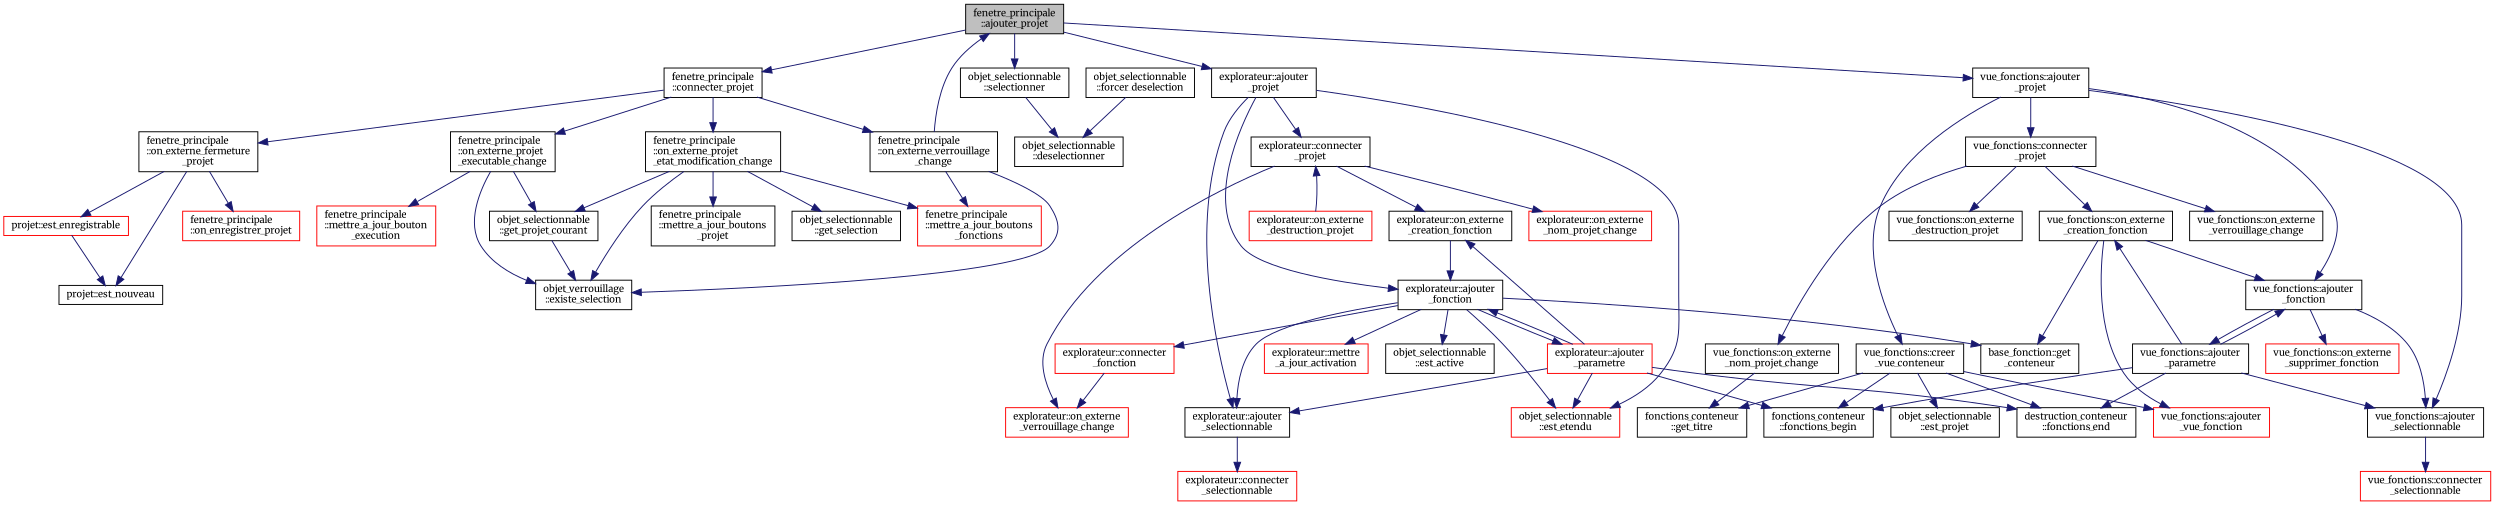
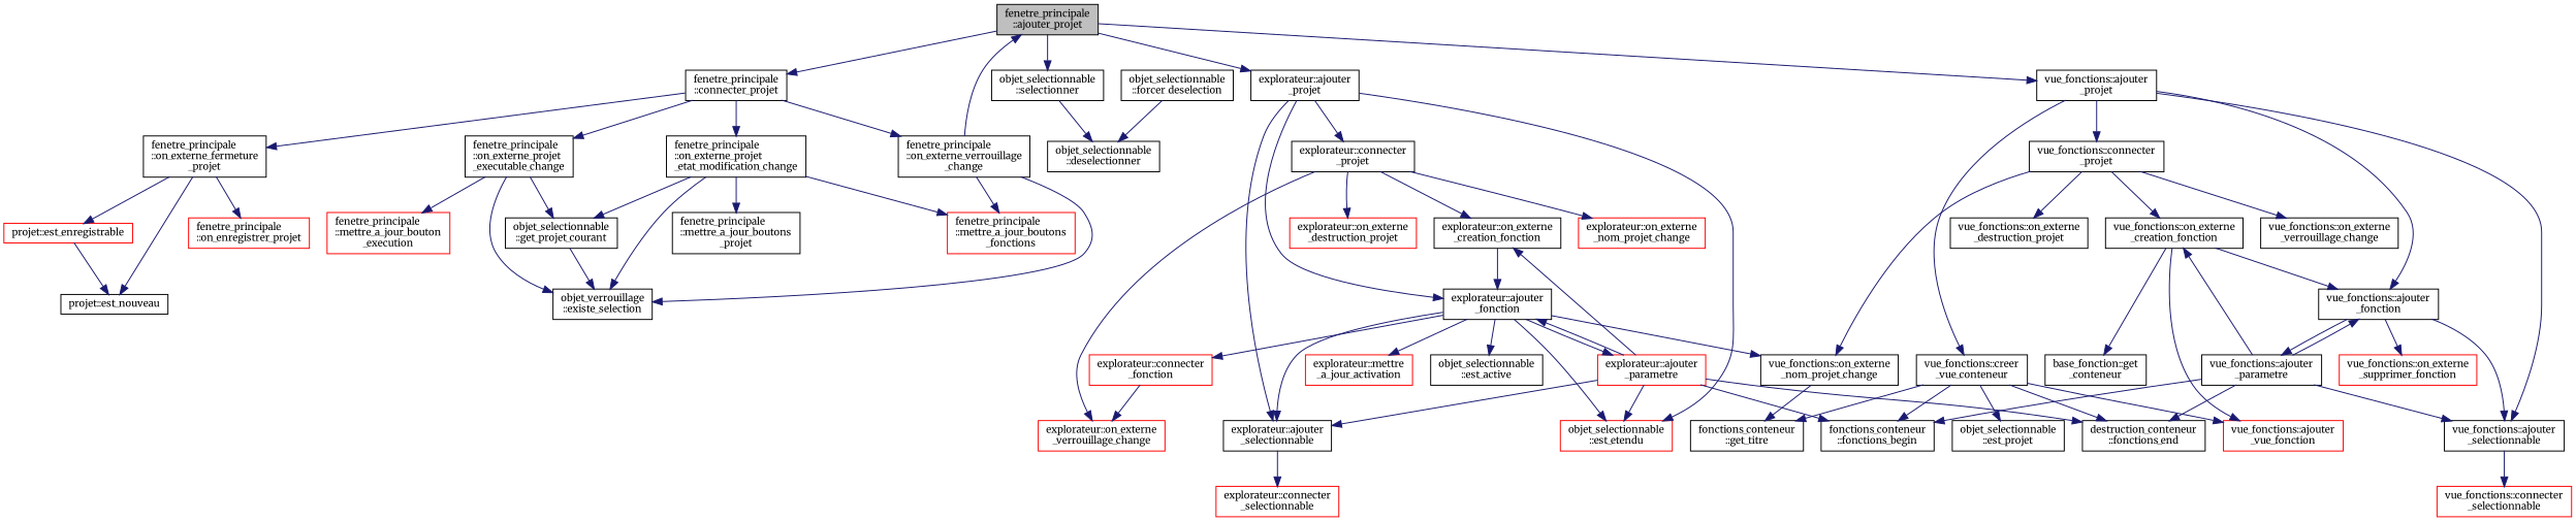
  digraph {
    fontname=Merriweather
    rankdir=TB
    node [color=black fillcolor=white fontname=Merriweather fontsize=10 shape=record style=filled]
    edge [color=midnightblue fontname=Merriweather fontsize=10 labelfontname=Helvetica labelfontsize=10 style=solid]
    n1 [fillcolor=grey75 fontcolor=black height=0.2 label="fenetre_principale\l::ajouter_projet" width=0.4]
    n2 [height=0.2 label="explorateur::ajouter\l_projet" width=0.4]
    n3 [height=0.2 label="vue_fonctions::ajouter\l_projet" width=0.4]
    n4 [height=0.2 label="fenetre_principale\l::connecter_projet" width=0.4]
    n5 [height=0.2 label="objet_selectionnable\l::selectionner" width=0.4]
    n6 [height=0.2 label="explorateur::ajouter\l_selectionnable" width=0.4]
    n7 [height=0.2 label="explorateur::connecter\l_projet" width=0.4]
    n8 [height=0.2 label="explorateur::ajouter\l_fonction" width=0.4]
    n9 [color=red height=0.2 label="objet_selectionnable\l::est_etendu" width=0.4]
    n10 [height=0.2 label="vue_fonctions::ajouter\l_selectionnable" width=0.4]
    n11 [height=0.2 label="vue_fonctions::connecter\l_projet" width=0.4]
    n12 [height=0.2 label="vue_fonctions::ajouter\l_fonction" width=0.4]
    n13 [height=0.2 label="vue_fonctions::creer\l_vue_conteneur" width=0.4]
    n14 [height=0.2 label="fenetre_principale\l::on_externe_projet\l_etat_modification_change" width=0.4]
    n15 [height=0.2 label="fenetre_principale\l::on_externe_projet\l_executable_change" width=0.4]
    n16 [height=0.2 label="fenetre_principale\l::on_externe_verrouillage\l_change" width=0.4]
    n17 [height=0.2 label="fenetre_principale\l::on_externe_fermeture\l_projet" width=0.4]
    n18 [height=0.2 label="objet_selectionnable\l::deselectionner" width=0.4]
    n19 [color=red height=0.2 label="explorateur::connecter\l_selectionnable" width=0.4]
    n20 [height=0.2 label="explorateur::on_externe\l_creation_fonction" width=0.4]
    n21 [color=red height=0.2 label="explorateur::on_externe\l_verrouillage_change" width=0.4]
    n22 [color=red height=0.2 label="explorateur::on_externe\l_nom_projet_change" width=0.4]
    n23 [color=red height=0.2 label="explorateur::on_externe\l_destruction_projet" width=0.4]
    n24 [height=0.2 label="base_fonction::get\l_conteneur" width=0.4]
    n25 [color=red height=0.2 label="explorateur::ajouter\l_parametre" width=0.4]
    n26 [color=red height=0.2 label="explorateur::mettre\l_a_jour_activation" width=0.4]
    n27 [height=0.2 label="objet_selectionnable\l::est_active" width=0.4]
    n28 [color=red height=0.2 label="explorateur::connecter\l_fonction" width=0.4]
    n29 [height=0.2 label="fonctions_conteneur\l::fonctions_begin" width=0.4]
    n30 [height=0.2 label="destruction_conteneur\l::fonctions_end" width=0.4]
    n31 [color=red height=0.2 label="vue_fonctions::connecter\l_selectionnable" width=0.4]
    n32 [height=0.2 label="vue_fonctions::on_externe\l_creation_fonction" width=0.4]
    n33 [height=0.2 label="vue_fonctions::on_externe\l_nom_projet_change" width=0.4]
    n34 [height=0.2 label="vue_fonctions::on_externe\l_verrouillage_change" width=0.4]
    n35 [height=0.2 label="vue_fonctions::on_externe\l_destruction_projet" width=0.4]
    n36 [height=0.2 label="vue_fonctions::ajouter\l_parametre" width=0.4]
    n37 [color=red height=0.2 label="vue_fonctions::on_externe\l_supprimer_fonction" width=0.4]
    n38 [color=red height=0.2 label="vue_fonctions::ajouter\l_vue_fonction" width=0.4]
    n39 [height=0.2 label="fonctions_conteneur\l::get_titre" width=0.4]
    n40 [height=0.2 label="objet_selectionnable\l::est_projet" width=0.4]
    n41 [height=0.2 label="objet_verrouillage\l::existe_selection" width=0.4]
    n42 [height=0.2 label="objet_selectionnable\l::get_projet_courant" width=0.4]
    n43 [height=0.2 label="fenetre_principale\l::mettre_a_jour_boutons\l_projet" width=0.4]
    n44 [color=red height=0.2 label="fenetre_principale\l::mettre_a_jour_boutons\l_fonctions" width=0.4]
-   n45 [height=0.2 label="objet_selectionnable\l::get_selection" width=0.4]
    n46 [color=red height=0.2 label="fenetre_principale\l::mettre_a_jour_bouton\l_execution" width=0.4]
    n47 [color=red height=0.2 label="projet::est_enregistrable" width=0.4]
    n48 [height=0.2 label="projet::est_nouveau" width=0.4]
    n49 [color=red height=0.2 label="fenetre_principale\l::on_enregistrer_projet" width=0.4]
    n50 [height=0.2 label="objet_selectionnable\l::forcer_deselection" width=0.4]
    n1 -> n2
    n1 -> n3
    n1 -> n4
    n1 -> n5
    n2 -> n6
    n2 -> n7
    n2 -> n8
    n2 -> n9
    n3 -> n10
    n3 -> n11
    n3 -> n12
    n3 -> n13
    n4 -> n14
    n4 -> n15
    n4 -> n16
    n4 -> n17
    n5 -> n18
    n6 -> n19
    n7 -> n20
    n7 -> n21
    n7 -> n22
-   n23 -> n7
+   n7 -> n23
    n8 -> n6
    n8 -> n9
-   n8 -> n24
+   n8 -> n33
    n8 -> n25
    n8 -> n26
    n8 -> n27
    n8 -> n28
    n10 -> n31
    n11 -> n32
    n11 -> n33
    n11 -> n34
    n11 -> n35
    n12 -> n10
    n12 -> n36
    n12 -> n37
    n13 -> n29
    n13 -> n30
    n13 -> n38
    n13 -> n39
    n13 -> n40
    n14 -> n41
    n14 -> n42
    n14 -> n43
    n14 -> n44
-   n14 -> n45
    n15 -> n41
    n15 -> n42
    n15 -> n46
    n16 -> n1
    n16 -> n41
    n16 -> n44
    n17 -> n47
    n17 -> n48
    n17 -> n49
    n20 -> n8
    n25 -> n6
    n25 -> n8
    n25 -> n9
    n25 -> n20
    n25 -> n29
    n25 -> n30
    n28 -> n21
    n32 -> n12
    n32 -> n24
    n32 -> n38
    n33 -> n39
    n36 -> n10
    n36 -> n12
    n36 -> n29
    n36 -> n30
    n36 -> n32
    n42 -> n41
    n47 -> n48
    n50 -> n18
  }
